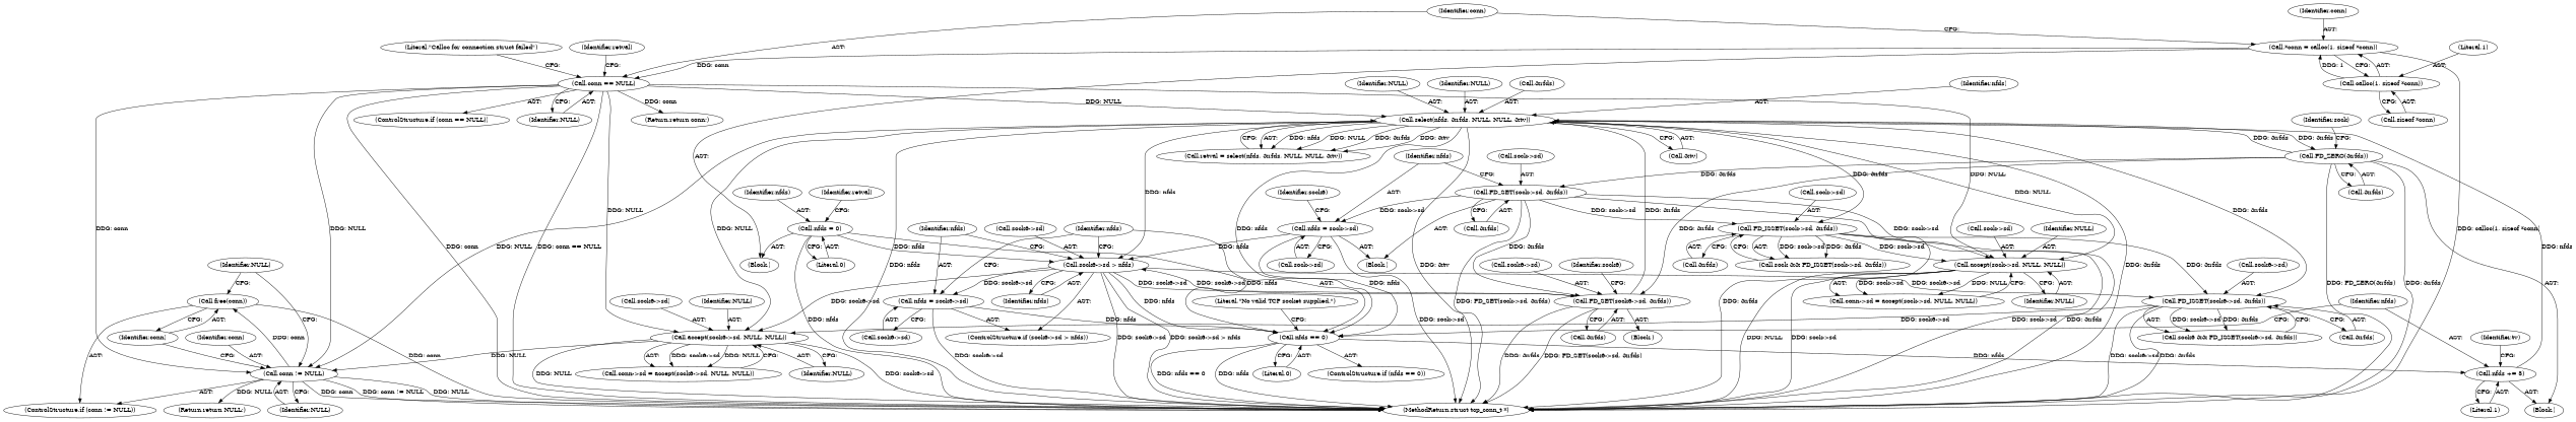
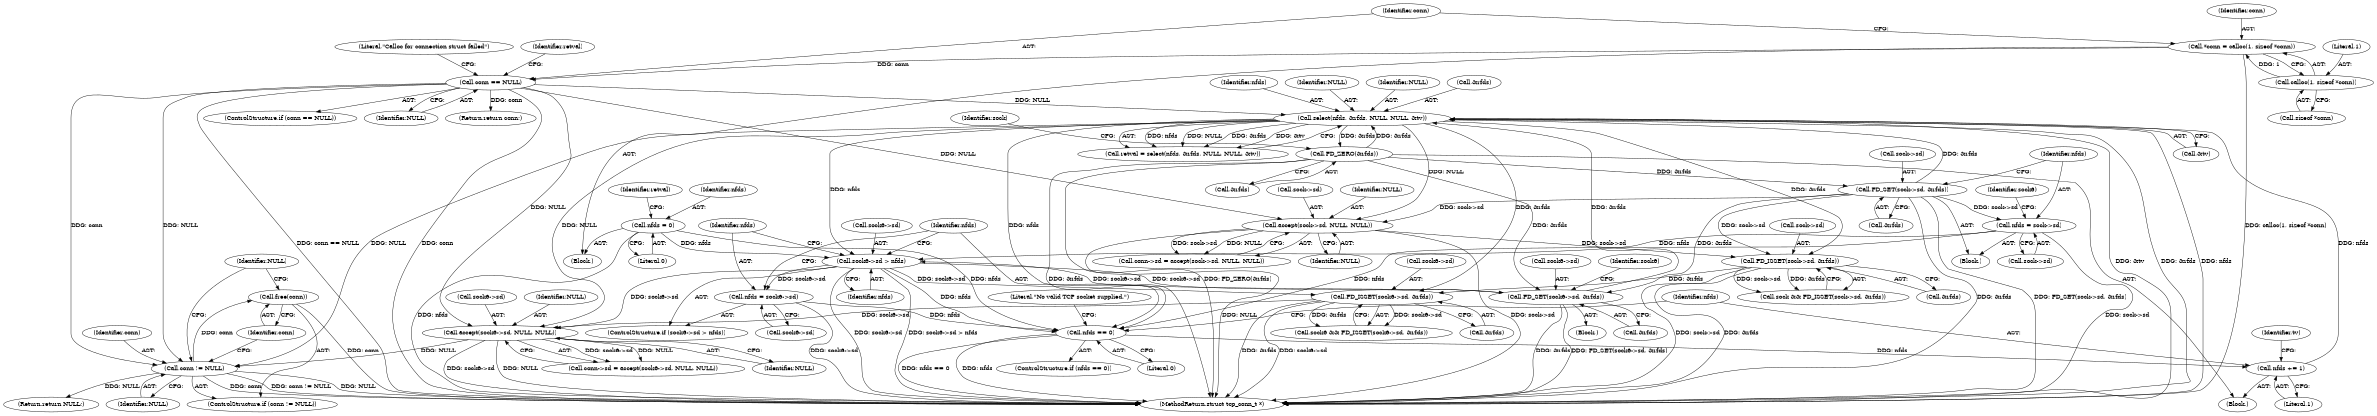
  digraph {
    n1 [label="(Call,free(conn))"]
    n2 [label="(Identifier,conn)"]
    n3 [label="(MethodReturn,struct tcp_conn_t *)"]
    n4 [label="(ControlStructure,if (conn != NULL))"]
    n5 [label="(Call,conn != NULL)"]
    n6 [label="(Return,return NULL;)"]
    n7 [label="(Identifier,NULL)"]
    n8 [label="(Call,conn == NULL)"]
    n9 [label="(Call,select(nfds, &rfds, NULL, NULL, &tv))"]
    n10 [label="(Call,accept(sock6->sd, NULL, NULL))"]
    n11 [label="(Call,accept(sock->sd, NULL, NULL))"]
    n12 [label="(Return,return conn;)"]
    n13 [label="(ControlStructure,if (conn == NULL))"]
    n14 [label="(Identifier,NULL)"]
    n15 [label="(Call,nfds == 0)"]
    n16 [label="(Call,sock6->sd > nfds)"]
    n17 [label="(Call,FD_ZERO(&rfds))"]
    n18 [label="(Call,FD_ISSET(sock6->sd, &rfds))"]
    n19 [label="(Call,FD_ISSET(sock->sd, &rfds))"]
    n20 [label="(Call,&tv)"]
    n21 [label="(Call,retval = select(nfds, &rfds, NULL, NULL, &tv))"]
    n22 [label="(Call,conn->sd = accept(sock6->sd, NULL, NULL))"]
    n23 [label="(Identifier,NULL)"]
    n24 [label="(Call,conn->sd = accept(sock->sd, NULL, NULL))"]
    n25 [label="(Identifier,NULL)"]
    n26 [label="(Call,*conn = calloc(1, sizeof *conn))"]
    n27 [label="(Call,calloc(1, sizeof *conn))"]
    n28 [label="(Block,)"]
    n29 [label="(Call,sizeof *conn)"]
-   n30 [label="(Call,nfds += 5)"]
+   n30 [label="(Call,nfds += 1)"]
    n31 [label="(ControlStructure,if (nfds == 0))"]
    n32 [label="(Literal,0)"]
    n33 [label="(Call,nfds = sock6->sd)"]
    n34 [label="(ControlStructure,if (sock6->sd > nfds))"]
    n35 [label="(Call,FD_SET(sock6->sd, &rfds))"]
    n36 [label="(Identifier,nfds)"]
    n37 [label="(Block,)"]
    n38 [label="(Call,FD_SET(sock->sd, &rfds))"]
    n39 [label="(Call,&rfds)"]
    n40 [label="(Call,sock6 && FD_ISSET(sock6->sd, &rfds))"]
    n41 [label="(Call,&rfds)"]
    n42 [label="(Call,&rfds)"]
    n43 [label="(Call,sock && FD_ISSET(sock->sd, &rfds))"]
    n44 [label="(Literal,1)"]
    n45 [label="(Call,sock6->sd)"]
    n46 [label="(Block,)"]
    n47 [label="(Call,&rfds)"]
    n48 [label="(Call,nfds = sock->sd)"]
    n49 [label="(Block,)"]
    n50 [label="(Call,&rfds)"]
    n51 [label="(Call,sock->sd)"]
    n52 [label="(Call,nfds = 0)"]
    n53 [label="(Literal,0)"]
    n54 [label="(Identifier,nfds)"]
    n55 [label="(Call,sock6->sd)"]
    n56 [label="(Identifier,sock6)"]
    n57 [label="(Call,sock->sd)"]
    n58 [label="(Identifier,NULL)"]
    n59 [label="(Literal,\"Calloc for connection struct failed\")"]
    n60 [label="(Identifier,sock)"]
    n61 [label="(Identifier,NULL)"]
    n62 [label="(Identifier,conn)"]
    n63 [label="(Identifier,tv)"]
    n64 [label="(Call,sock6->sd)"]
    n65 [label="(Identifier,nfds)"]
    n66 [label="(Call,sock6->sd)"]
    n67 [label="(Identifier,NULL)"]
    n68 [label="(Identifier,nfds)"]
    n69 [label="(Call,sock6->sd)"]
    n70 [label="(Identifier,sock6)"]
    n71 [label="(Call,&rfds)"]
    n72 [label="(Identifier,retval)"]
    n73 [label="(Identifier,conn)"]
    n74 [label="(Identifier,nfds)"]
    n75 [label="(Identifier,nfds)"]
    n76 [label="(Identifier,NULL)"]
    n77 [label="(Identifier,retval)"]
    n78 [label="(Identifier,NULL)"]
    n79 [label="(Call,sock->sd)"]
    n80 [label="(Literal,\"No valid TCP socket supplied.\")"]
    n81 [label="(Identifier,conn)"]
    n82 [label="(Call,sock->sd)"]
    n83 [label="(Identifier,nfds)"]
    n84 [label="(Literal,1)"]
    n1 -> n2 [label="CFG: "]
    n1 -> n3 [label="DDG: conn"]
    n1 -> n4 [label="AST: "]
    n2 -> n1 [label="AST: "]
    n2 -> n5 [label="CFG: "]
    n5 -> n1 [label="DDG: conn"]
    n5 -> n3 [label="DDG: conn"]
    n5 -> n3 [label="DDG: conn != NULL"]
    n5 -> n3 [label="DDG: NULL"]
    n5 -> n4 [label="AST: "]
    n5 -> n6 [label="DDG: NULL"]
    n5 -> n7 [label="CFG: "]
    n7 -> n5 [label="AST: "]
    n8 -> n3 [label="DDG: conn == NULL"]
    n8 -> n3 [label="DDG: conn"]
    n8 -> n5 [label="DDG: conn"]
    n8 -> n5 [label="DDG: NULL"]
    n8 -> n9 [label="DDG: NULL"]
    n8 -> n10 [label="DDG: NULL"]
    n8 -> n11 [label="DDG: NULL"]
    n8 -> n12 [label="DDG: conn"]
    n8 -> n13 [label="AST: "]
    n8 -> n14 [label="CFG: "]
    n9 -> n3 [label="DDG: nfds"]
    n9 -> n3 [label="DDG: &tv"]
    n9 -> n3 [label="DDG: &rfds"]
    n9 -> n5 [label="DDG: NULL"]
    n9 -> n10 [label="DDG: NULL"]
    n9 -> n11 [label="DDG: NULL"]
    n9 -> n15 [label="DDG: nfds"]
    n9 -> n16 [label="DDG: nfds"]
    n9 -> n17 [label="DDG: &rfds"]
    n9 -> n18 [label="DDG: &rfds"]
    n9 -> n19 [label="DDG: &rfds"]
    n9 -> n20 [label="CFG: "]
    n9 -> n21 [label="AST: "]
    n9 -> n21 [label="DDG: nfds"]
    n9 -> n21 [label="DDG: NULL"]
    n9 -> n21 [label="DDG: &rfds"]
    n9 -> n21 [label="DDG: &tv"]
    n10 -> n3 [label="DDG: NULL"]
    n10 -> n3 [label="DDG: sock6->sd"]
    n10 -> n5 [label="DDG: NULL"]
    n10 -> n22 [label="AST: "]
    n10 -> n22 [label="DDG: sock6->sd"]
    n10 -> n22 [label="DDG: NULL"]
    n10 -> n23 [label="CFG: "]
    n11 -> n3 [label="DDG: sock->sd"]
    n11 -> n3 [label="DDG: NULL"]
    n11 -> n24 [label="AST: "]
    n11 -> n24 [label="DDG: sock->sd"]
    n11 -> n24 [label="DDG: NULL"]
    n11 -> n25 [label="CFG: "]
    n14 -> n8 [label="AST: "]
    n15 -> n3 [label="DDG: nfds == 0"]
    n15 -> n3 [label="DDG: nfds"]
    n15 -> n30 [label="DDG: nfds"]
    n15 -> n31 [label="AST: "]
    n15 -> n32 [label="CFG: "]
    n16 -> n3 [label="DDG: sock6->sd"]
    n16 -> n3 [label="DDG: sock6->sd > nfds"]
    n16 -> n10 [label="DDG: sock6->sd"]
    n16 -> n15 [label="DDG: nfds"]
    n16 -> n18 [label="DDG: sock6->sd"]
    n16 -> n33 [label="DDG: sock6->sd"]
    n16 -> n34 [label="AST: "]
    n16 -> n35 [label="DDG: sock6->sd"]
    n16 -> n36 [label="CFG: "]
    n17 -> n3 [label="DDG: FD_ZERO(&rfds)"]
    n17 -> n3 [label="DDG: &rfds"]
    n17 -> n9 [label="DDG: &rfds"]
    n17 -> n35 [label="DDG: &rfds"]
    n17 -> n37 [label="AST: "]
    n17 -> n38 [label="DDG: &rfds"]
    n17 -> n39 [label="CFG: "]
    n18 -> n3 [label="DDG: sock6->sd"]
    n18 -> n3 [label="DDG: &rfds"]
    n18 -> n10 [label="DDG: sock6->sd"]
    n18 -> n40 [label="AST: "]
    n18 -> n40 [label="DDG: sock6->sd"]
    n18 -> n40 [label="DDG: &rfds"]
    n18 -> n41 [label="CFG: "]
    n19 -> n3 [label="DDG: sock->sd"]
    n19 -> n3 [label="DDG: &rfds"]
-   n19 -> n11 [label="DDG: sock->sd"]
+   n11 -> n19 [label="DDG: sock->sd"]
    n19 -> n18 [label="DDG: &rfds"]
    n19 -> n42 [label="CFG: "]
    n19 -> n43 [label="AST: "]
    n19 -> n43 [label="DDG: sock->sd"]
    n19 -> n43 [label="DDG: &rfds"]
    n20 -> n9 [label="AST: "]
    n21 -> n9 [label="CFG: "]
    n22 -> n10 [label="CFG: "]
    n23 -> n10 [label="AST: "]
    n24 -> n11 [label="CFG: "]
    n25 -> n11 [label="AST: "]
    n26 -> n3 [label="DDG: calloc(1, sizeof *conn)"]
    n26 -> n8 [label="DDG: conn"]
    n26 -> n27 [label="CFG: "]
    n26 -> n28 [label="AST: "]
    n27 -> n26 [label="AST: "]
    n27 -> n26 [label="DDG: 1"]
    n27 -> n29 [label="CFG: "]
    n29 -> n27 [label="AST: "]
    n30 -> n9 [label="DDG: nfds"]
    n30 -> n37 [label="AST: "]
    n30 -> n44 [label="CFG: "]
    n32 -> n15 [label="AST: "]
    n33 -> n3 [label="DDG: sock6->sd"]
    n33 -> n15 [label="DDG: nfds"]
    n33 -> n34 [label="AST: "]
    n33 -> n45 [label="CFG: "]
    n35 -> n3 [label="DDG: &rfds"]
    n35 -> n3 [label="DDG: FD_SET(sock6->sd, &rfds)"]
    n35 -> n9 [label="DDG: &rfds"]
    n35 -> n16 [label="DDG: sock6->sd"]
    n35 -> n46 [label="AST: "]
    n35 -> n47 [label="CFG: "]
    n36 -> n16 [label="AST: "]
    n38 -> n3 [label="DDG: FD_SET(sock->sd, &rfds)"]
    n38 -> n3 [label="DDG: &rfds"]
+   n38 -> n9 [label="DDG: &rfds"]
    n38 -> n11 [label="DDG: sock->sd"]
    n38 -> n19 [label="DDG: sock->sd"]
    n38 -> n35 [label="DDG: &rfds"]
    n38 -> n48 [label="DDG: sock->sd"]
    n38 -> n49 [label="AST: "]
    n38 -> n50 [label="CFG: "]
    n39 -> n17 [label="AST: "]
    n40 -> n18 [label="CFG: "]
    n41 -> n18 [label="AST: "]
    n42 -> n19 [label="AST: "]
    n43 -> n19 [label="CFG: "]
    n44 -> n30 [label="AST: "]
    n45 -> n33 [label="AST: "]
    n47 -> n35 [label="AST: "]
    n48 -> n3 [label="DDG: sock->sd"]
    n48 -> n15 [label="DDG: nfds"]
    n48 -> n16 [label="DDG: nfds"]
    n48 -> n49 [label="AST: "]
    n48 -> n51 [label="CFG: "]
    n50 -> n38 [label="AST: "]
    n51 -> n48 [label="AST: "]
    n52 -> n3 [label="DDG: nfds"]
    n52 -> n15 [label="DDG: nfds"]
    n52 -> n16 [label="DDG: nfds"]
    n52 -> n28 [label="AST: "]
    n52 -> n53 [label="CFG: "]
    n53 -> n52 [label="AST: "]
    n54 -> n15 [label="AST: "]
    n54 -> n16 [label="CFG: "]
    n54 -> n33 [label="CFG: "]
    n55 -> n35 [label="AST: "]
    n56 -> n48 [label="CFG: "]
    n57 -> n11 [label="AST: "]
    n58 -> n1 [label="CFG: "]
    n58 -> n5 [label="CFG: "]
    n59 -> n8 [label="CFG: "]
    n60 -> n17 [label="CFG: "]
    n61 -> n9 [label="AST: "]
    n62 -> n8 [label="AST: "]
    n62 -> n26 [label="CFG: "]
    n63 -> n30 [label="CFG: "]
    n64 -> n10 [label="AST: "]
    n65 -> n52 [label="AST: "]
    n66 -> n16 [label="AST: "]
    n67 -> n10 [label="AST: "]
    n68 -> n16 [label="CFG: "]
    n68 -> n33 [label="AST: "]
    n69 -> n18 [label="AST: "]
    n70 -> n35 [label="CFG: "]
    n71 -> n9 [label="AST: "]
    n72 -> n52 [label="CFG: "]
    n73 -> n26 [label="AST: "]
    n74 -> n9 [label="AST: "]
    n75 -> n38 [label="CFG: "]
    n75 -> n48 [label="AST: "]
    n76 -> n9 [label="AST: "]
    n77 -> n8 [label="CFG: "]
    n78 -> n11 [label="AST: "]
    n79 -> n19 [label="AST: "]
    n80 -> n15 [label="CFG: "]
    n81 -> n5 [label="AST: "]
    n82 -> n38 [label="AST: "]
    n83 -> n15 [label="CFG: "]
    n83 -> n30 [label="AST: "]
    n84 -> n27 [label="AST: "]
  }
